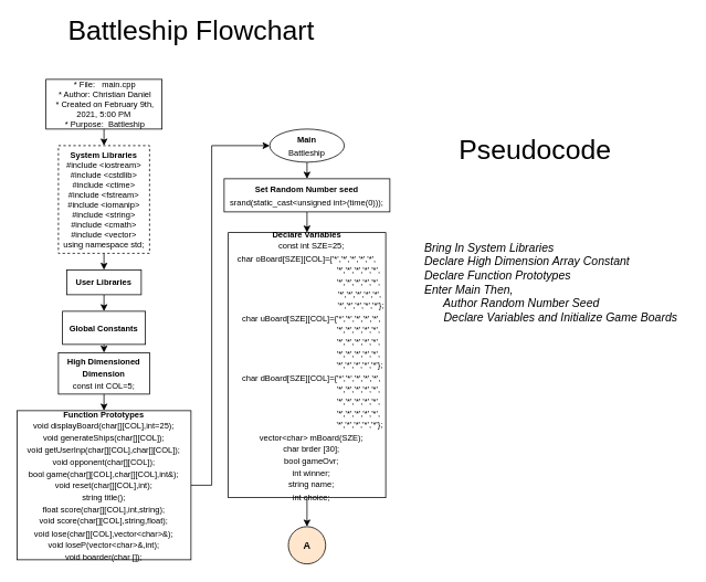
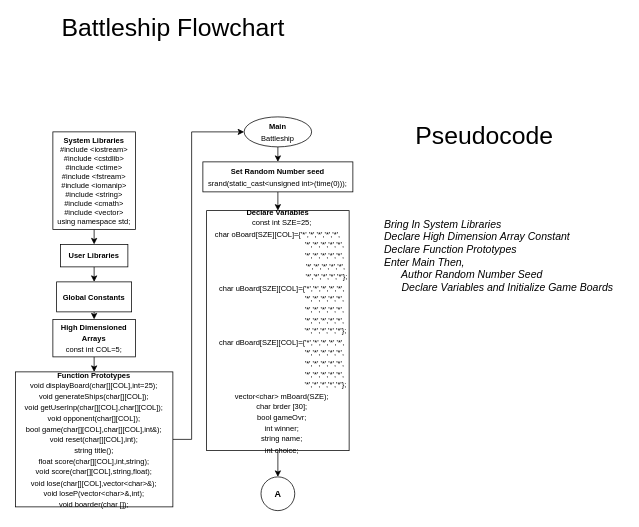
  <mxCell id="0" />
  <mxCell id="1" parent="0" />
- <mxCell id="2" style="edgeStyle=orthogonalEdgeStyle;rounded=0;orthogonalLoop=1;jettySize=auto;html=1;exitX=0.5;exitY=1;exitDx=0;exitDy=0;entryX=0.5;entryY=0;entryDx=0;entryDy=0;" edge="1" parent="1" source="3" target="5"><mxGeometry relative="1" as="geometry" /></mxCell>
- <mxCell id="3" value="&lt;div style=&quot;font-size: 10px&quot;&gt;&lt;font style=&quot;font-size: 10px&quot;&gt;&amp;nbsp;* File:&amp;nbsp; &amp;nbsp;main.cpp&lt;/font&gt;&lt;/div&gt;&lt;div style=&quot;font-size: 10px&quot;&gt;&lt;font style=&quot;font-size: 10px&quot;&gt;&amp;nbsp;* Author: Christian Daniel&lt;/font&gt;&lt;/div&gt;&lt;div style=&quot;font-size: 10px&quot;&gt;&lt;font style=&quot;font-size: 10px&quot;&gt;&amp;nbsp;* Created on February 9th, 2021, 5:00 PM&lt;/font&gt;&lt;/div&gt;&lt;div style=&quot;font-size: 10px&quot;&gt;&lt;font style=&quot;font-size: 10px&quot;&gt;&amp;nbsp;* Purpose:&amp;nbsp; Battleship&lt;/font&gt;&lt;/div&gt;" style="rounded=0;whiteSpace=wrap;html=1;" vertex="1" parent="1"><mxGeometry x="55" y="95" width="140" height="60" as="geometry" /></mxCell>
  <mxCell id="4" style="edgeStyle=orthogonalEdgeStyle;rounded=0;orthogonalLoop=1;jettySize=auto;html=1;exitX=0.5;exitY=1;exitDx=0;exitDy=0;entryX=0.5;entryY=0;entryDx=0;entryDy=0;" edge="1" parent="1" source="5" target="7"><mxGeometry relative="1" as="geometry" /></mxCell>
- <mxCell id="5" value="&lt;div style=&quot;font-size: 10px&quot;&gt;&lt;div&gt;&lt;b&gt;System Libraries&lt;/b&gt;&lt;/div&gt;&lt;div&gt;#include &amp;lt;iostream&amp;gt;&lt;/div&gt;&lt;div&gt;#include &amp;lt;cstdlib&amp;gt;&lt;/div&gt;&lt;div&gt;#include &amp;lt;ctime&amp;gt;&lt;/div&gt;&lt;div&gt;#include &amp;lt;fstream&amp;gt;&lt;/div&gt;&lt;div&gt;#include &amp;lt;iomanip&amp;gt;&lt;/div&gt;&lt;div&gt;#include &amp;lt;string&amp;gt;&lt;/div&gt;&lt;div&gt;#include &amp;lt;cmath&amp;gt;&lt;/div&gt;&lt;div&gt;#include &amp;lt;vector&amp;gt;&lt;/div&gt;&lt;div&gt;using namespace std;&lt;/div&gt;&lt;/div&gt;" style="rounded=0;whiteSpace=wrap;html=1;dashed=1;" vertex="1" parent="1"><mxGeometry x="70" y="175" width="110" height="130" as="geometry" /></mxCell>
+ <mxCell id="5" value="&lt;div style=&quot;font-size: 10px&quot;&gt;&lt;div&gt;&lt;b&gt;System Libraries&lt;/b&gt;&lt;/div&gt;&lt;div&gt;#include &amp;lt;iostream&amp;gt;&lt;/div&gt;&lt;div&gt;#include &amp;lt;cstdlib&amp;gt;&lt;/div&gt;&lt;div&gt;#include &amp;lt;ctime&amp;gt;&lt;/div&gt;&lt;div&gt;#include &amp;lt;fstream&amp;gt;&lt;/div&gt;&lt;div&gt;#include &amp;lt;iomanip&amp;gt;&lt;/div&gt;&lt;div&gt;#include &amp;lt;string&amp;gt;&lt;/div&gt;&lt;div&gt;#include &amp;lt;cmath&amp;gt;&lt;/div&gt;&lt;div&gt;#include &amp;lt;vector&amp;gt;&lt;/div&gt;&lt;div&gt;using namespace std;&lt;/div&gt;&lt;/div&gt;" style="rounded=0;whiteSpace=wrap;html=1;" vertex="1" parent="1"><mxGeometry x="70" y="175" width="110" height="130" as="geometry" /></mxCell>
  <mxCell id="6" style="edgeStyle=orthogonalEdgeStyle;rounded=0;orthogonalLoop=1;jettySize=auto;html=1;exitX=0.5;exitY=1;exitDx=0;exitDy=0;entryX=0.5;entryY=0;entryDx=0;entryDy=0;" edge="1" parent="1" source="7" target="9"><mxGeometry relative="1" as="geometry" /></mxCell>
  <mxCell id="7" value="&lt;div&gt;&lt;span style=&quot;font-size: 10px&quot;&gt;&lt;b&gt;User Libraries&lt;/b&gt;&lt;/span&gt;&lt;br&gt;&lt;/div&gt;" style="rounded=0;whiteSpace=wrap;html=1;" vertex="1" parent="1"><mxGeometry x="80" y="325" width="90" height="30" as="geometry" /></mxCell>
  <mxCell id="8" style="edgeStyle=orthogonalEdgeStyle;rounded=0;orthogonalLoop=1;jettySize=auto;html=1;exitX=0.5;exitY=1;exitDx=0;exitDy=0;entryX=0.5;entryY=0;entryDx=0;entryDy=0;" edge="1" parent="1" source="9" target="11"><mxGeometry relative="1" as="geometry" /></mxCell>
  <mxCell id="9" value="&lt;div&gt;&lt;span style=&quot;font-size: 10px&quot;&gt;&lt;b&gt;Global Constants&lt;/b&gt;&lt;/span&gt;&lt;br&gt;&lt;/div&gt;" style="rounded=0;whiteSpace=wrap;html=1;" vertex="1" parent="1"><mxGeometry x="75" y="375" width="100" height="40" as="geometry" /></mxCell>
  <mxCell id="10" style="edgeStyle=orthogonalEdgeStyle;rounded=0;orthogonalLoop=1;jettySize=auto;html=1;exitX=0.5;exitY=1;exitDx=0;exitDy=0;entryX=0.5;entryY=0;entryDx=0;entryDy=0;" edge="1" parent="1" source="11" target="13"><mxGeometry relative="1" as="geometry" /></mxCell>
- <mxCell id="11" value="&lt;div&gt;&lt;span style=&quot;font-size: 10px&quot;&gt;&lt;b&gt;High Dimensioned Dimension&lt;/b&gt;&lt;/span&gt;&lt;/div&gt;&lt;div&gt;&lt;span style=&quot;font-size: 10px&quot;&gt;const int COL=5;&lt;/span&gt;&lt;br&gt;&lt;/div&gt;" style="rounded=0;whiteSpace=wrap;html=1;" vertex="1" parent="1"><mxGeometry x="70" y="425" width="110" height="50" as="geometry" /></mxCell>
+ <mxCell id="11" value="&lt;div&gt;&lt;span style=&quot;font-size: 10px&quot;&gt;&lt;b&gt;High Dimensioned Arrays&lt;/b&gt;&lt;/span&gt;&lt;/div&gt;&lt;div&gt;&lt;span style=&quot;font-size: 10px&quot;&gt;const int COL=5;&lt;/span&gt;&lt;br&gt;&lt;/div&gt;" style="rounded=0;whiteSpace=wrap;html=1;" vertex="1" parent="1"><mxGeometry x="70" y="425" width="110" height="50" as="geometry" /></mxCell>
  <mxCell id="12" style="edgeStyle=orthogonalEdgeStyle;rounded=0;orthogonalLoop=1;jettySize=auto;html=1;exitX=1;exitY=0.5;exitDx=0;exitDy=0;entryX=0;entryY=0.5;entryDx=0;entryDy=0;" edge="1" parent="1" source="13" target="15"><mxGeometry relative="1" as="geometry"><Array as="points"><mxPoint x="255" y="585" /><mxPoint x="255" y="175" /></Array></mxGeometry></mxCell>
  <mxCell id="13" value="&lt;div&gt;&lt;div&gt;&lt;span style=&quot;font-size: 10px&quot;&gt;&lt;b&gt;Function Prototypes&lt;/b&gt;&lt;/span&gt;&lt;/div&gt;&lt;div&gt;&lt;span style=&quot;font-size: 10px&quot;&gt;void displayBoard(char[][COL],int=25);&lt;/span&gt;&lt;/div&gt;&lt;div&gt;&lt;span style=&quot;font-size: 10px&quot;&gt;void generateShips(char[][COL]);&lt;/span&gt;&lt;/div&gt;&lt;div&gt;&lt;span style=&quot;font-size: 10px&quot;&gt;void getUserInp(char[][COL],char[][COL]);&lt;/span&gt;&lt;/div&gt;&lt;div&gt;&lt;span style=&quot;font-size: 10px&quot;&gt;void opponent(char[][COL]);&lt;/span&gt;&lt;/div&gt;&lt;div&gt;&lt;span style=&quot;font-size: 10px&quot;&gt;bool game(char[][COL],char[][COL],int&amp;amp;);&lt;/span&gt;&lt;/div&gt;&lt;div&gt;&lt;span style=&quot;font-size: 10px&quot;&gt;void reset(char[][COL],int);&lt;/span&gt;&lt;/div&gt;&lt;div&gt;&lt;span style=&quot;font-size: 10px&quot;&gt;string title();&lt;/span&gt;&lt;/div&gt;&lt;div&gt;&lt;span style=&quot;font-size: 10px&quot;&gt;float score(char[][COL],int,string);&lt;/span&gt;&lt;/div&gt;&lt;div&gt;&lt;span style=&quot;font-size: 10px&quot;&gt;void score(char[][COL],string,float);&lt;/span&gt;&lt;/div&gt;&lt;div&gt;&lt;span style=&quot;font-size: 10px&quot;&gt;void lose(char[][COL],vector&amp;lt;char&amp;gt;&amp;amp;);&lt;/span&gt;&lt;/div&gt;&lt;div&gt;&lt;span style=&quot;font-size: 10px&quot;&gt;void loseP(vector&amp;lt;char&amp;gt;&amp;amp;,int);&lt;/span&gt;&lt;/div&gt;&lt;div&gt;&lt;span style=&quot;font-size: 10px&quot;&gt;void boarder(char []);&lt;/span&gt;&lt;/div&gt;&lt;/div&gt;" style="rounded=0;whiteSpace=wrap;html=1;" vertex="1" parent="1"><mxGeometry x="20" y="495" width="210" height="180" as="geometry" /></mxCell>
  <mxCell id="14" style="edgeStyle=orthogonalEdgeStyle;rounded=0;orthogonalLoop=1;jettySize=auto;html=1;exitX=0.5;exitY=1;exitDx=0;exitDy=0;entryX=0.5;entryY=0;entryDx=0;entryDy=0;" edge="1" parent="1" source="15" target="17"><mxGeometry relative="1" as="geometry" /></mxCell>
  <mxCell id="15" value="&lt;font style=&quot;font-size: 10px&quot;&gt;&lt;b&gt;Main&lt;/b&gt;&lt;br&gt;Battleship&lt;/font&gt;" style="ellipse;whiteSpace=wrap;html=1;" vertex="1" parent="1"><mxGeometry x="325" y="155" width="90" height="40" as="geometry" /></mxCell>
  <mxCell id="16" style="edgeStyle=orthogonalEdgeStyle;rounded=0;orthogonalLoop=1;jettySize=auto;html=1;exitX=0.5;exitY=1;exitDx=0;exitDy=0;entryX=0.5;entryY=0;entryDx=0;entryDy=0;" edge="1" parent="1" source="17" target="19"><mxGeometry relative="1" as="geometry" /></mxCell>
  <mxCell id="17" value="&lt;div&gt;&lt;div&gt;&lt;span style=&quot;font-size: 10px&quot;&gt;&lt;b&gt;Set Random Number seed&lt;/b&gt;&lt;/span&gt;&lt;/div&gt;&lt;div&gt;&lt;span style=&quot;font-size: 10px&quot;&gt;srand(static_cast&amp;lt;unsigned int&amp;gt;(time(0)));&lt;/span&gt;&lt;/div&gt;&lt;/div&gt;" style="rounded=0;whiteSpace=wrap;html=1;" vertex="1" parent="1"><mxGeometry x="270" y="215" width="200" height="40" as="geometry" /></mxCell>
  <mxCell id="18" style="edgeStyle=orthogonalEdgeStyle;rounded=0;orthogonalLoop=1;jettySize=auto;html=1;exitX=0.5;exitY=1;exitDx=0;exitDy=0;entryX=0.5;entryY=0;entryDx=0;entryDy=0;" edge="1" parent="1" source="19" target="20"><mxGeometry relative="1" as="geometry" /></mxCell>
  <mxCell id="19" value="&lt;div&gt;&lt;span style=&quot;font-size: 10px&quot;&gt;&lt;b&gt;Declare Variables&lt;/b&gt;&lt;/span&gt;&lt;/div&gt;&lt;div&gt;&lt;span style=&quot;font-size: 10px&quot;&gt;&amp;nbsp; &amp;nbsp; const int SZE=25;&lt;/span&gt;&lt;/div&gt;&lt;div&gt;&lt;span style=&quot;font-size: 10px&quot;&gt;char oBoard[SZE][COL]={'*','*','*','*','*',&lt;/span&gt;&lt;/div&gt;&lt;div&gt;&lt;span style=&quot;font-size: 10px&quot;&gt;&amp;nbsp; &amp;nbsp; &amp;nbsp; &amp;nbsp; &amp;nbsp; &amp;nbsp; &amp;nbsp; &amp;nbsp; &amp;nbsp; &amp;nbsp; &amp;nbsp; &amp;nbsp; &amp;nbsp; &amp;nbsp; &amp;nbsp; &amp;nbsp; &amp;nbsp; &amp;nbsp; &amp;nbsp; &amp;nbsp; &amp;nbsp; &amp;nbsp; &amp;nbsp;'*','*','*','*','*',&lt;/span&gt;&lt;/div&gt;&lt;div&gt;&lt;span style=&quot;font-size: 10px&quot;&gt;&amp;nbsp; &amp;nbsp; &amp;nbsp; &amp;nbsp; &amp;nbsp; &amp;nbsp; &amp;nbsp; &amp;nbsp; &amp;nbsp; &amp;nbsp; &amp;nbsp; &amp;nbsp; &amp;nbsp; &amp;nbsp; &amp;nbsp; &amp;nbsp; &amp;nbsp; &amp;nbsp; &amp;nbsp; &amp;nbsp; &amp;nbsp; &amp;nbsp; &amp;nbsp;'*','*','*','*','*',&lt;/span&gt;&lt;/div&gt;&lt;div&gt;&lt;span style=&quot;font-size: 10px&quot;&gt;&amp;nbsp; &amp;nbsp; &amp;nbsp; &amp;nbsp; &amp;nbsp; &amp;nbsp; &amp;nbsp; &amp;nbsp; &amp;nbsp; &amp;nbsp; &amp;nbsp; &amp;nbsp; &amp;nbsp; &amp;nbsp; &amp;nbsp; &amp;nbsp; &amp;nbsp; &amp;nbsp; &amp;nbsp; &amp;nbsp; &amp;nbsp; &amp;nbsp; &amp;nbsp; '*','*','*','*','*',&lt;/span&gt;&lt;/div&gt;&lt;div&gt;&lt;span style=&quot;font-size: 10px&quot;&gt;&amp;nbsp; &amp;nbsp; &amp;nbsp; &amp;nbsp; &amp;nbsp; &amp;nbsp; &amp;nbsp; &amp;nbsp; &amp;nbsp; &amp;nbsp; &amp;nbsp; &amp;nbsp; &amp;nbsp; &amp;nbsp; &amp;nbsp; &amp;nbsp; &amp;nbsp; &amp;nbsp; &amp;nbsp; &amp;nbsp; &amp;nbsp; &amp;nbsp; &amp;nbsp; &amp;nbsp;'*','*','*','*','*'};&lt;/span&gt;&lt;/div&gt;&lt;div&gt;&lt;span style=&quot;font-size: 10px&quot;&gt;&amp;nbsp; &amp;nbsp; char uBoard[SZE][COL]={'*','*','*','*','*',&lt;/span&gt;&lt;/div&gt;&lt;div&gt;&lt;span style=&quot;font-size: 10px&quot;&gt;&amp;nbsp; &amp;nbsp; &amp;nbsp; &amp;nbsp; &amp;nbsp; &amp;nbsp; &amp;nbsp; &amp;nbsp; &amp;nbsp; &amp;nbsp; &amp;nbsp; &amp;nbsp; &amp;nbsp; &amp;nbsp; &amp;nbsp; &amp;nbsp; &amp;nbsp; &amp;nbsp; &amp;nbsp; &amp;nbsp; &amp;nbsp; &amp;nbsp; &amp;nbsp;'*','*','*','*','*',&lt;/span&gt;&lt;/div&gt;&lt;div&gt;&lt;span style=&quot;font-size: 10px&quot;&gt;&amp;nbsp; &amp;nbsp; &amp;nbsp; &amp;nbsp; &amp;nbsp; &amp;nbsp; &amp;nbsp; &amp;nbsp; &amp;nbsp; &amp;nbsp; &amp;nbsp; &amp;nbsp; &amp;nbsp; &amp;nbsp; &amp;nbsp; &amp;nbsp; &amp;nbsp; &amp;nbsp; &amp;nbsp; &amp;nbsp; &amp;nbsp; &amp;nbsp; &amp;nbsp;'*','*','*','*','*',&lt;/span&gt;&lt;/div&gt;&lt;div&gt;&lt;span style=&quot;font-size: 10px&quot;&gt;&amp;nbsp; &amp;nbsp; &amp;nbsp; &amp;nbsp; &amp;nbsp; &amp;nbsp; &amp;nbsp; &amp;nbsp; &amp;nbsp; &amp;nbsp; &amp;nbsp; &amp;nbsp; &amp;nbsp; &amp;nbsp; &amp;nbsp; &amp;nbsp; &amp;nbsp; &amp;nbsp; &amp;nbsp; &amp;nbsp; &amp;nbsp; &amp;nbsp; &amp;nbsp;'*','*','*','*','*',&lt;/span&gt;&lt;/div&gt;&lt;div&gt;&lt;span style=&quot;font-size: 10px&quot;&gt;&amp;nbsp; &amp;nbsp; &amp;nbsp; &amp;nbsp; &amp;nbsp; &amp;nbsp; &amp;nbsp; &amp;nbsp; &amp;nbsp; &amp;nbsp; &amp;nbsp; &amp;nbsp; &amp;nbsp; &amp;nbsp; &amp;nbsp; &amp;nbsp; &amp;nbsp; &amp;nbsp; &amp;nbsp; &amp;nbsp; &amp;nbsp; &amp;nbsp; &amp;nbsp; '*','*','*','*','*'};&lt;/span&gt;&lt;/div&gt;&lt;div&gt;&lt;span style=&quot;font-size: 10px&quot;&gt;&amp;nbsp; &amp;nbsp; char dBoard[SZE][COL]={'*','*','*','*','*',&lt;/span&gt;&lt;/div&gt;&lt;div&gt;&lt;span style=&quot;font-size: 10px&quot;&gt;&amp;nbsp; &amp;nbsp; &amp;nbsp; &amp;nbsp; &amp;nbsp; &amp;nbsp; &amp;nbsp; &amp;nbsp; &amp;nbsp; &amp;nbsp; &amp;nbsp; &amp;nbsp; &amp;nbsp; &amp;nbsp; &amp;nbsp; &amp;nbsp; &amp;nbsp; &amp;nbsp; &amp;nbsp; &amp;nbsp; &amp;nbsp; &amp;nbsp; &amp;nbsp;'*','*','*','*','*',&lt;/span&gt;&lt;/div&gt;&lt;div&gt;&lt;span style=&quot;font-size: 10px&quot;&gt;&amp;nbsp; &amp;nbsp; &amp;nbsp; &amp;nbsp; &amp;nbsp; &amp;nbsp; &amp;nbsp; &amp;nbsp; &amp;nbsp; &amp;nbsp; &amp;nbsp; &amp;nbsp; &amp;nbsp; &amp;nbsp; &amp;nbsp; &amp;nbsp; &amp;nbsp; &amp;nbsp; &amp;nbsp; &amp;nbsp; &amp;nbsp; &amp;nbsp; &amp;nbsp;'*','*','*','*','*',&lt;/span&gt;&lt;/div&gt;&lt;div&gt;&lt;span style=&quot;font-size: 10px&quot;&gt;&amp;nbsp; &amp;nbsp; &amp;nbsp; &amp;nbsp; &amp;nbsp; &amp;nbsp; &amp;nbsp; &amp;nbsp; &amp;nbsp; &amp;nbsp; &amp;nbsp; &amp;nbsp; &amp;nbsp; &amp;nbsp; &amp;nbsp; &amp;nbsp; &amp;nbsp; &amp;nbsp; &amp;nbsp; &amp;nbsp; &amp;nbsp; &amp;nbsp; &amp;nbsp;'*','*','*','*','*',&lt;/span&gt;&lt;/div&gt;&lt;div&gt;&lt;span style=&quot;font-size: 10px&quot;&gt;&amp;nbsp; &amp;nbsp; &amp;nbsp; &amp;nbsp; &amp;nbsp; &amp;nbsp; &amp;nbsp; &amp;nbsp; &amp;nbsp; &amp;nbsp; &amp;nbsp; &amp;nbsp; &amp;nbsp; &amp;nbsp; &amp;nbsp; &amp;nbsp; &amp;nbsp; &amp;nbsp; &amp;nbsp; &amp;nbsp; &amp;nbsp; &amp;nbsp; &amp;nbsp; '*','*','*','*','*'};&lt;/span&gt;&lt;/div&gt;&lt;div&gt;&lt;span style=&quot;font-size: 10px&quot;&gt;&amp;nbsp; &amp;nbsp; vector&amp;lt;char&amp;gt; mBoard(SZE);&lt;/span&gt;&lt;/div&gt;&lt;div&gt;&lt;span style=&quot;font-size: 10px&quot;&gt;&amp;nbsp; &amp;nbsp; char brder [30];&lt;/span&gt;&lt;/div&gt;&lt;div&gt;&lt;span style=&quot;font-size: 10px&quot;&gt;&amp;nbsp; &amp;nbsp; bool gameOvr;&lt;/span&gt;&lt;/div&gt;&lt;div&gt;&lt;span style=&quot;font-size: 10px&quot;&gt;&amp;nbsp; &amp;nbsp; int winner;&lt;/span&gt;&lt;/div&gt;&lt;div&gt;&lt;span style=&quot;font-size: 10px&quot;&gt;&amp;nbsp; &amp;nbsp; string name;&lt;/span&gt;&lt;/div&gt;&lt;div&gt;&lt;span style=&quot;font-size: 10px&quot;&gt;&amp;nbsp; &amp;nbsp; int choice;&lt;/span&gt;&lt;/div&gt;" style="rounded=0;whiteSpace=wrap;html=1;" vertex="1" parent="1"><mxGeometry x="275" y="280" width="190" height="320" as="geometry" /></mxCell>
- <mxCell id="20" value="&lt;b&gt;A&lt;/b&gt;" style="ellipse;whiteSpace=wrap;html=1;aspect=fixed;fillColor=#ffe6cc;" vertex="1" parent="1"><mxGeometry x="347.5" y="635" width="45" height="45" as="geometry" /></mxCell>
+ <mxCell id="20" value="&lt;b&gt;A&lt;/b&gt;" style="ellipse;whiteSpace=wrap;html=1;aspect=fixed;" vertex="1" parent="1"><mxGeometry x="347.5" y="635" width="45" height="45" as="geometry" /></mxCell>
  <mxCell id="21" value="&lt;i style=&quot;font-size: 14px&quot;&gt;Bring In System Libraries&lt;br&gt;Declare High Dimension Array Constant&lt;br&gt;Declare Function Prototypes&lt;br&gt;Enter Main Then,&lt;br&gt;&amp;nbsp; &amp;nbsp; &amp;nbsp; Author Random Number Seed&lt;br&gt;&amp;nbsp; &amp;nbsp; &amp;nbsp; Declare Variables and Initialize Game Boards&lt;/i&gt;" style="text;html=1;align=left;verticalAlign=middle;resizable=0;points=[];autosize=1;" vertex="1" parent="1"><mxGeometry x="510" y="295" width="320" height="90" as="geometry" /></mxCell>
  <mxCell id="22" value="&lt;font style=&quot;font-size: 33px&quot;&gt;Battleship Flowchart&lt;/font&gt;" style="text;html=1;align=center;verticalAlign=middle;resizable=0;points=[];autosize=1;" vertex="1" parent="1"><mxGeometry x="75" y="20" width="310" height="30" as="geometry" /></mxCell>
  <mxCell id="23" value="&lt;font style=&quot;font-size: 33px&quot;&gt;Pseudocode&lt;/font&gt;" style="text;html=1;align=center;verticalAlign=middle;resizable=0;points=[];autosize=1;" vertex="1" parent="1"><mxGeometry x="545" y="165" width="200" height="30" as="geometry" /></mxCell>
